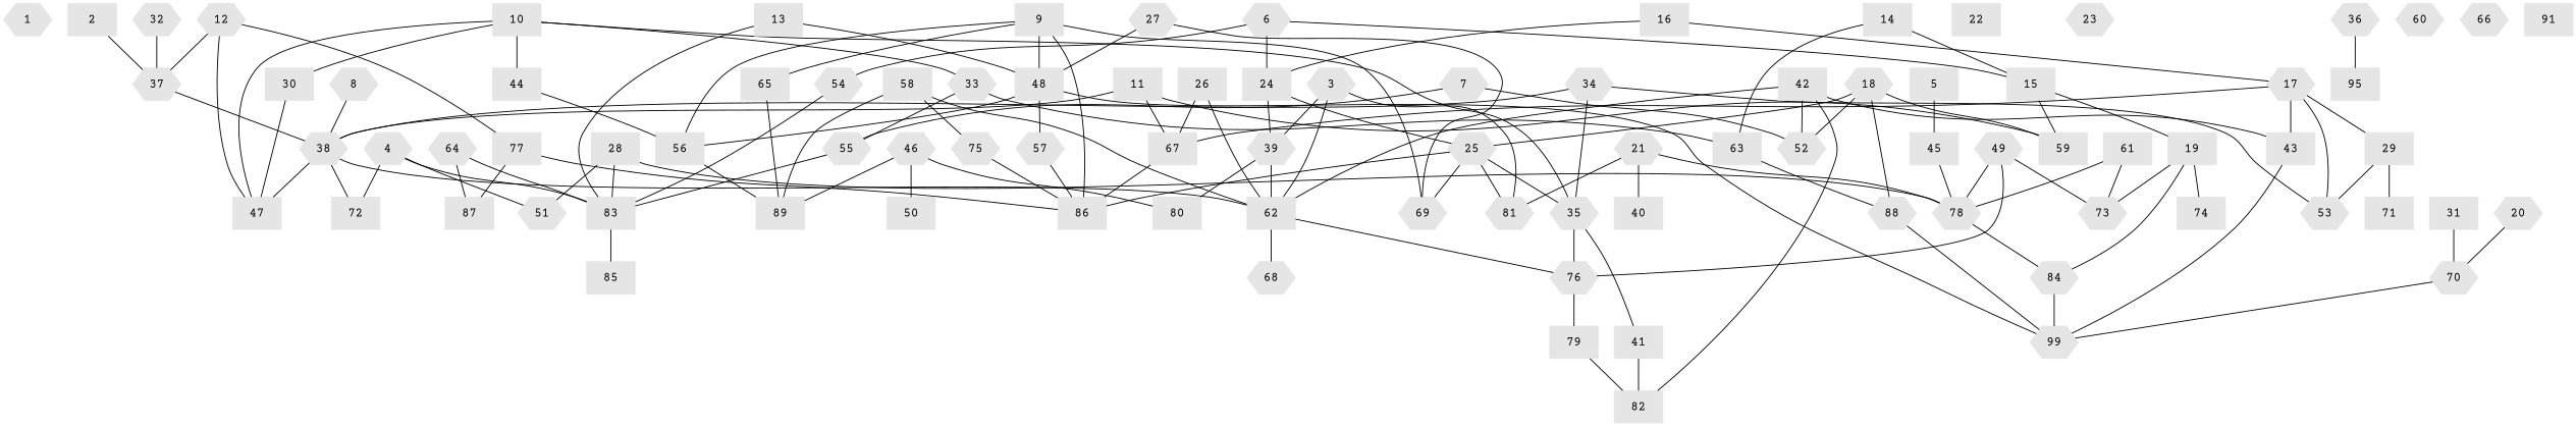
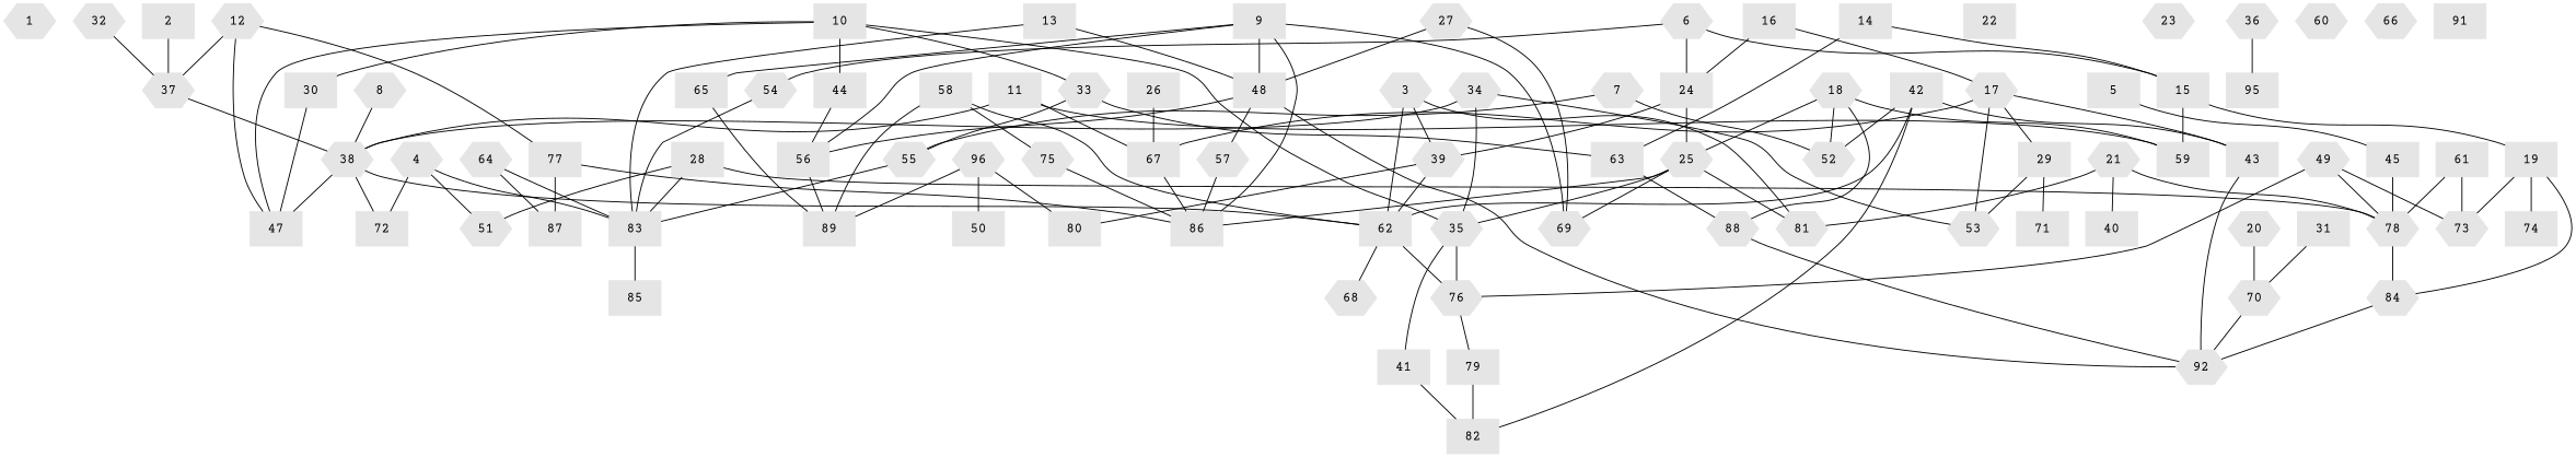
  graph {
    fontname="Courier Prime"
    node [color=gray90 fontname="Courier Prime" shape=box style=filled]
    edge [fontname="Courier Prime"]
    1 [shape=hexagon]
    37 [shape=hexagon]
    2
    38 [shape=hexagon]
    3 [shape=hexagon]
    39 [shape=hexagon]
    62
    81 [shape=hexagon]
    80
    76 [shape=hexagon]
    68 [shape=hexagon]
    4 [shape=hexagon]
    51 [shape=hexagon]
    72
    83
    85
    5
    45
    78 [shape=hexagon]
    6 [shape=hexagon]
    15
    24
    54 [shape=hexagon]
    59
    19
    25 [shape=hexagon]
    7 [shape=hexagon]
    52 [shape=hexagon]
    55 [shape=hexagon]
    8 [shape=hexagon]
    47
    9
    48
    56
    65
    69 [shape=hexagon]
    86
-   92 [shape=hexagon label=99]
+   92 [shape=hexagon]
    57 [shape=hexagon]
    89
    10
    30
    33 [shape=hexagon]
    35 [shape=hexagon]
    44
    63
    41
    11
    67
    12 [shape=hexagon]
    77
    87
    13
    14
    88 [shape=hexagon]
    73 [shape=hexagon]
    74
    84 [shape=hexagon]
    16
    17 [shape=hexagon]
    29
    43
    53 [shape=hexagon]
    71
    18 [shape=hexagon]
    20 [shape=hexagon]
    70 [shape=hexagon]
    21 [shape=hexagon]
    40
    22
    23 [shape=hexagon]
    26
    27 [shape=hexagon]
    28
    31
    32 [shape=hexagon]
    34 [shape=hexagon]
    82
    79
    36 [shape=hexagon]
    n81 [label=95]
    42
-   46 [shape=hexagon]
+   46 [shape=hexagon label=96]
    50
    49 [shape=hexagon]
    58
    75 [shape=hexagon]
    60 [shape=hexagon]
    61
    64 [shape=hexagon]
    66 [shape=hexagon]
    91
    37 -- 38
    2 -- 37
    38 -- 62
    38 -- 72
    38 -- 47
    3 -- 39
    3 -- 62
    3 -- 81
    39 -- 62
    39 -- 80
    62 -- 76
    62 -- 68
    76 -- 79
    4 -- 51
    4 -- 72
    4 -- 83
    83 -- 85
    5 -- 45
    45 -- 78
    78 -- 84
    6 -- 15
    6 -- 24
    6 -- 54
    15 -- 59
    15 -- 19
    24 -- 39
    24 -- 25
    54 -- 83
    19 -- 73
    19 -- 74
    19 -- 84
    25 -- 81
    25 -- 69
    25 -- 86
    25 -- 35
    7 -- 52
    7 -- 55
    55 -- 83
    8 -- 38
    9 -- 48
    9 -- 56
    9 -- 65
    9 -- 69
    9 -- 86
    48 -- 56
    48 -- 92
    48 -- 57
    56 -- 89
    65 -- 89
    57 -- 86
    10 -- 47
    10 -- 30
    10 -- 33
    10 -- 35
    10 -- 44
    30 -- 47
    33 -- 55
    33 -- 63
    35 -- 76
    35 -- 41
    44 -- 56
    63 -- 88
    41 -- 82
    11 -- 38
    11 -- 59
    11 -- 67
    67 -- 86
    12 -- 37
    12 -- 47
    12 -- 77
    77 -- 86
    77 -- 87
    13 -- 83
    13 -- 48
    14 -- 15
    14 -- 63
    88 -- 92
    84 -- 92
    16 -- 24
    16 -- 17
    17 -- 67
    17 -- 29
    17 -- 43
    17 -- 53
    29 -- 53
    29 -- 71
    43 -- 92
    18 -- 59
    18 -- 25
    18 -- 52
    18 -- 88
    20 -- 70
    70 -- 92
    21 -- 81
    21 -- 78
    21 -- 40
-   26 -- 62
    26 -- 67
    27 -- 48
    27 -- 69
    28 -- 51
    28 -- 83
    28 -- 78
    31 -- 70
    32 -- 37
    34 -- 38
    34 -- 35
    34 -- 53
    79 -- 82
    36 -- n81
    42 -- 62
    42 -- 52
    42 -- 43
    42 -- 82
    46 -- 80
    46 -- 89
    46 -- 50
    49 -- 76
    49 -- 78
    49 -- 73
    58 -- 62
    58 -- 89
    58 -- 75
    75 -- 86
    61 -- 78
    61 -- 73
    64 -- 83
    64 -- 87
  }
